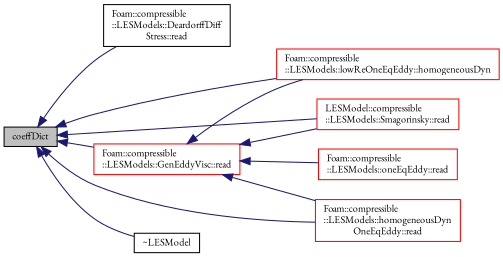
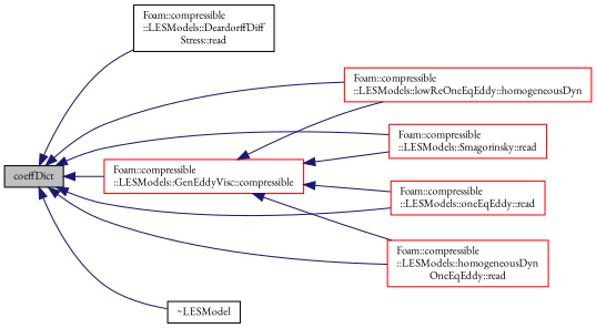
  digraph {
    fontname="EB Garamond"
    rankdir=LR
    node [color=red fontname="EB Garamond" fontsize=10 shape=record]
    edge [color=midnightblue dir=back fontname="EB Garamond" fontsize=10 labelfontname=FreeSans labelfontsize=10 style=solid]
    n1 [color=black fillcolor=grey75 fontcolor=black height=0.2 label=coeffDict style=filled width=0.4]
    n2 [color=black height=0.2 label="Foam::compressible\l::LESModels::DeardorffDiff\lStress::read" width=0.4]
    n3 [height=0.2 label="Foam::compressible\l::LESModels::lowReOneEqEddy::homogeneousDyn" width=0.4]
-   n4 [height=0.2 label="LESModel::compressible\l::LESModels::Smagorinsky::read" width=0.4]
+   n4 [height=0.2 label="Foam::compressible\l::LESModels::Smagorinsky::read" width=0.4]
    n5 [height=0.2 label="Foam::compressible\l::LESModels::oneEqEddy::read" width=0.4]
    n6 [height=0.2 label="Foam::compressible\l::LESModels::homogeneousDyn\lOneEqEddy::read" width=0.4]
-   n7 [height=0.2 label="Foam::compressible\l::LESModels::GenEddyVisc::read" width=0.4]
+   n7 [height=0.2 label="Foam::compressible\l::LESModels::GenEddyVisc::compressible" width=0.4]
    n8 [color=black height=0.2 label="~LESModel" width=0.4]
    n1 -> n2
    n1 -> n3
    n1 -> n4
+   n1 -> n5
    n1 -> n6
    n1 -> n7
    n1 -> n8
    n7 -> n3
    n7 -> n4
    n7 -> n5
    n7 -> n6
  }
